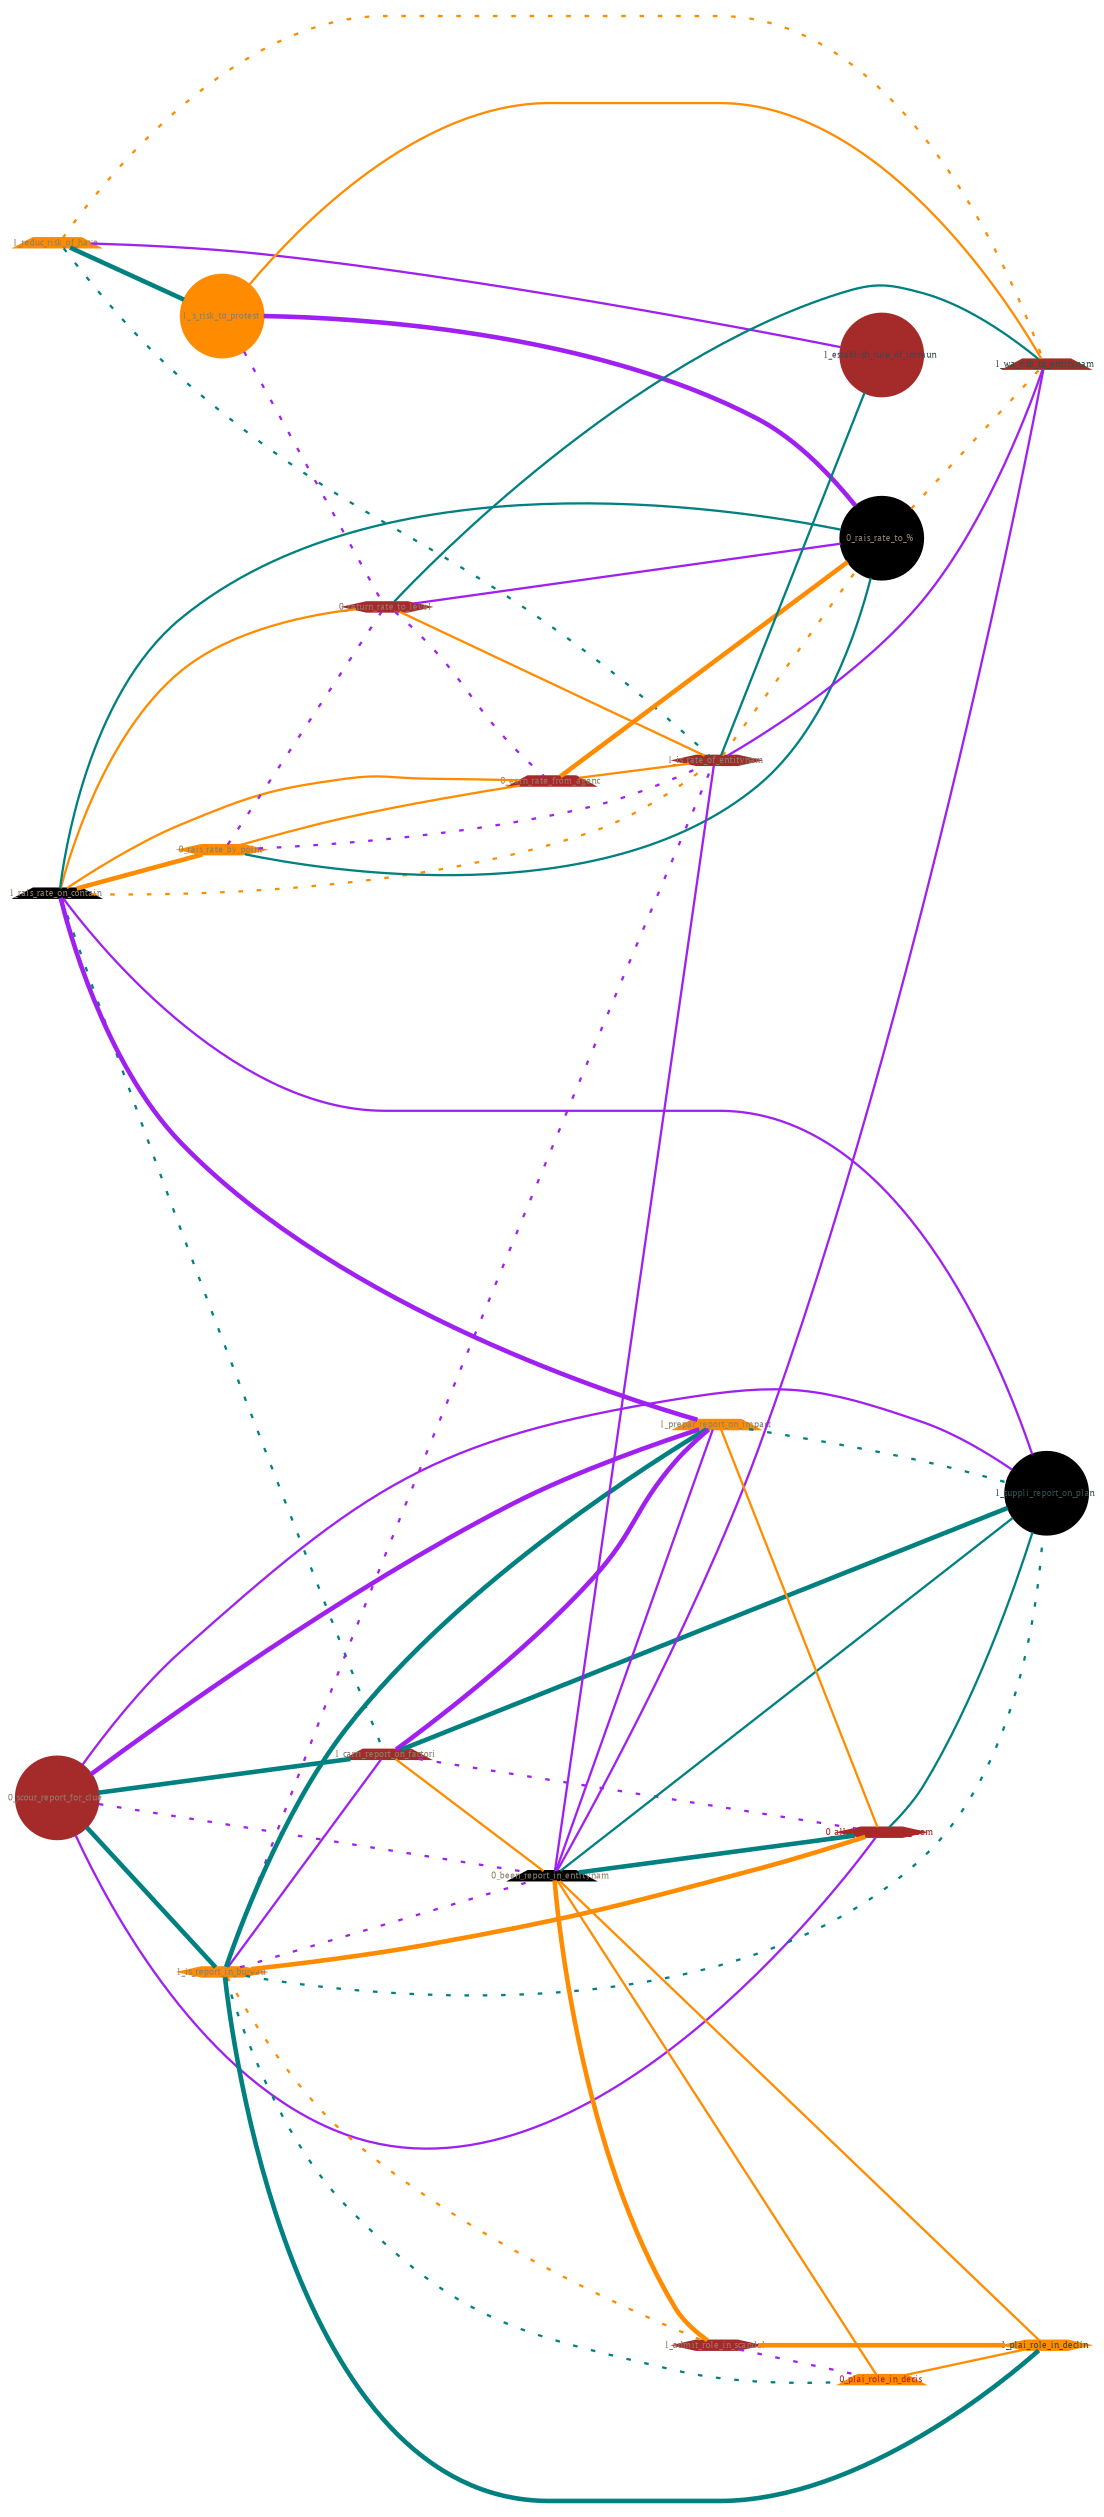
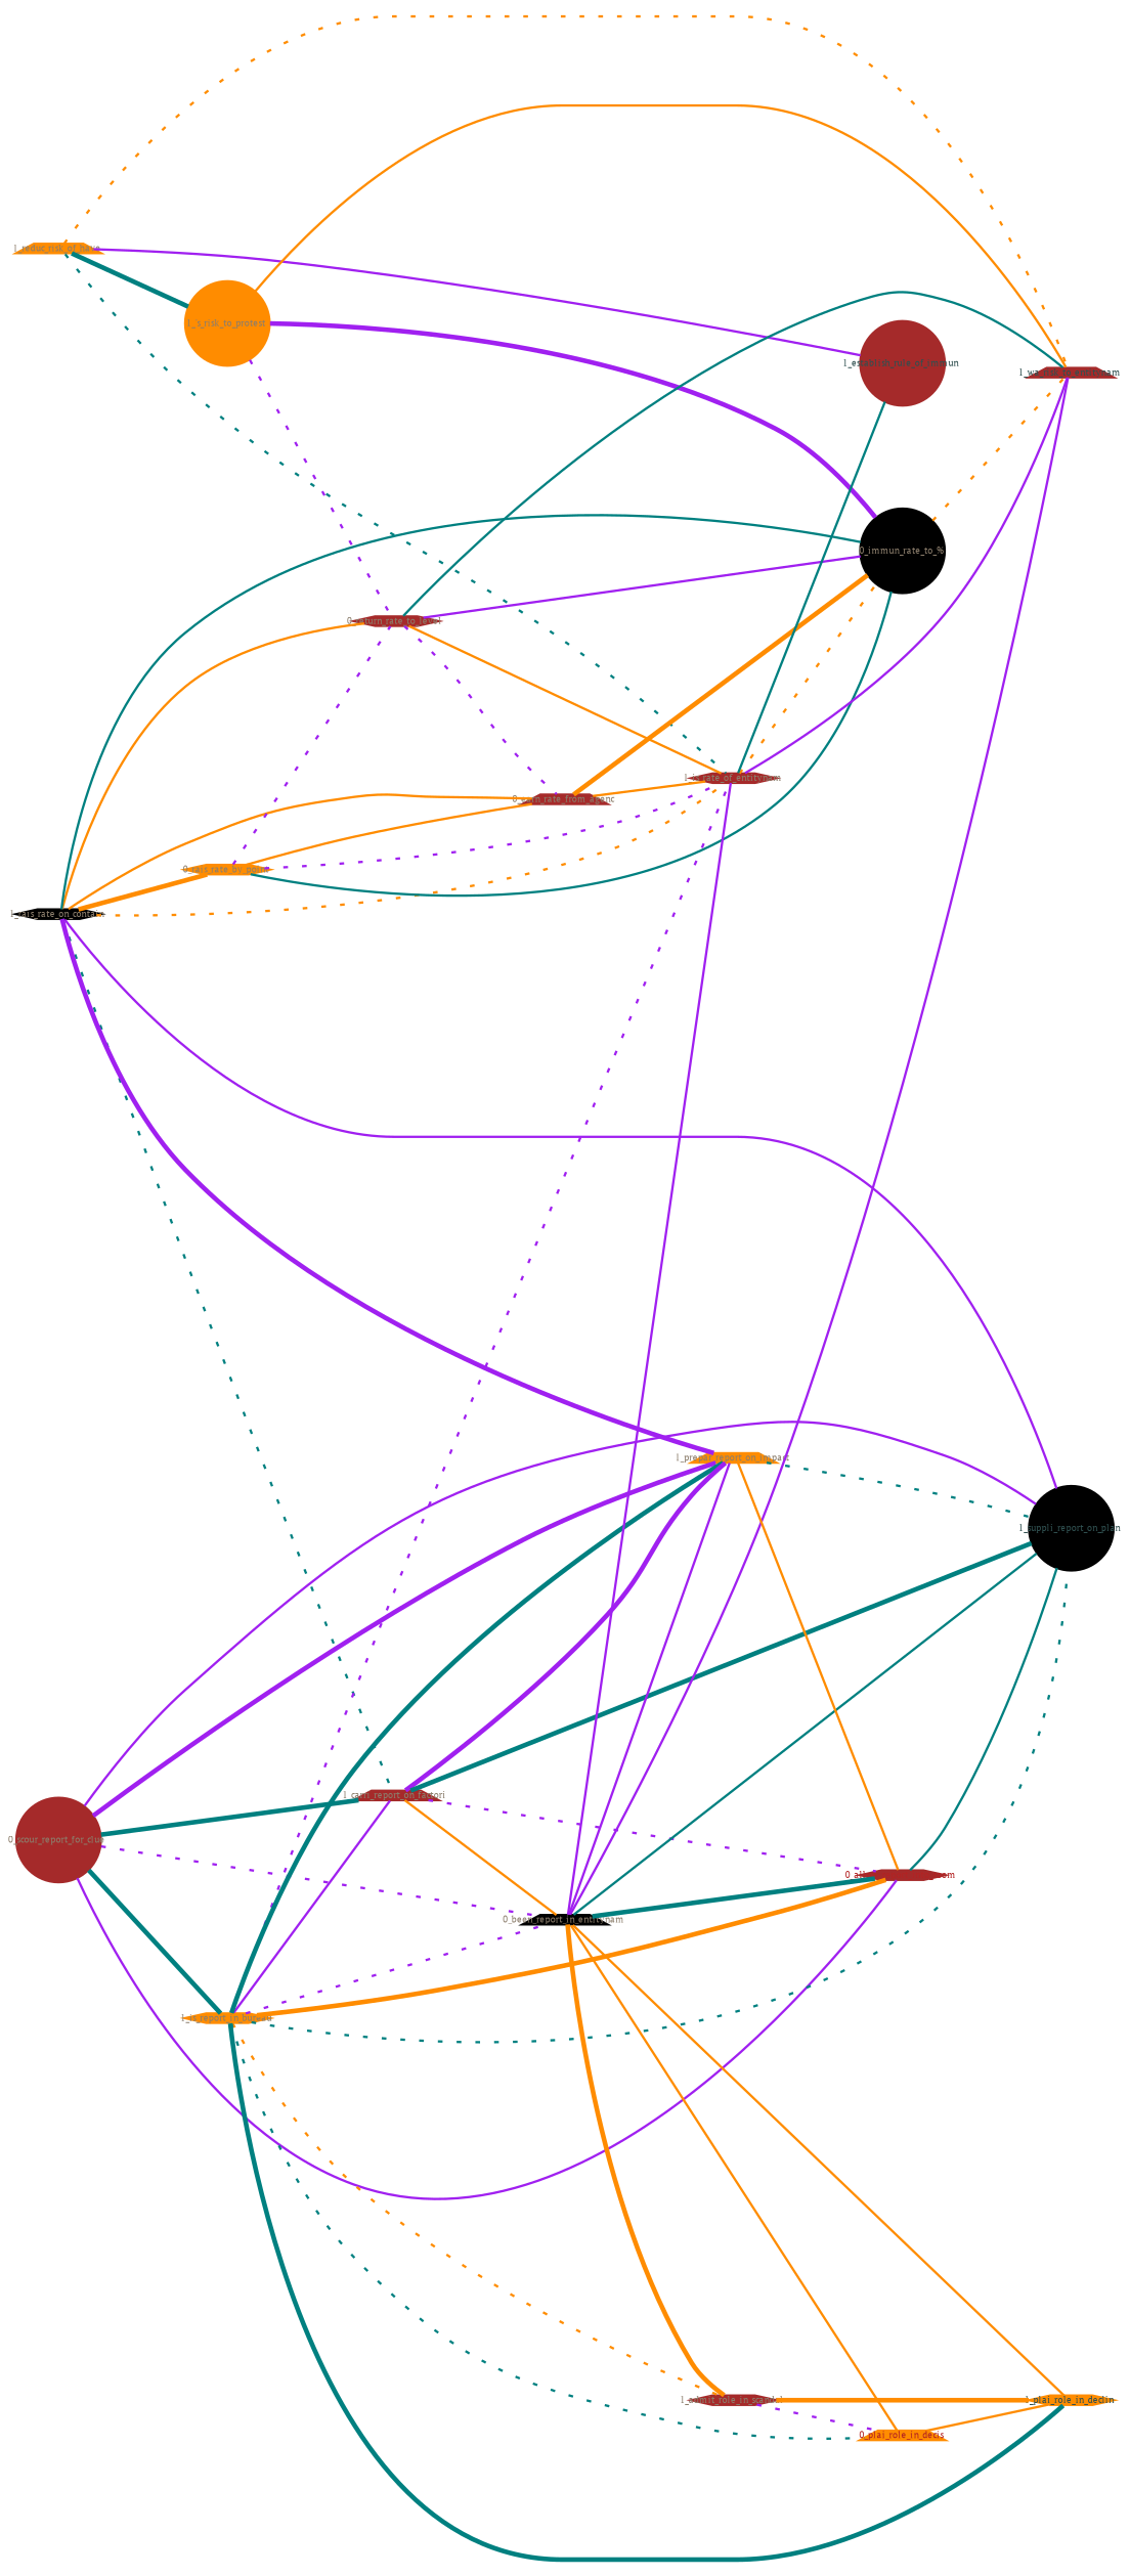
  graph {
    fontname="PT Serif"
    rankdir=LR
    node [color=brown fixedsize=true fontcolor="#8b7d6b" fontname="PT Serif" fontsize=4 shape=trapezium style=filled]
    edge [color=purple fontname="PT Serif" style=solid w=1]
    "1_reduc_risk_of_have " [color=darkorange height=.06 width=.5]
    "1_'s_risk_to_protest " [color=darkorange height=.06 shape=circle width=.5]
-   "1_rais_rate_on_contain " [color=black height=.06 width=.5]
+   "1_rais_rate_on_contain " [color=black height=.06 shape=hexagon width=.5]
    "0_scour_report_for_clue " [height=.06 shape=circle width=.5]
    "0_rais_rate_by_point " [color=darkorange height=.06 shape=hexagon width=.5]
    "0_return_rate_to_level " [height=.06 shape=hexagon width=.5]
    "1_is_report_in_bureau " [color=darkorange height=.06 shape=hexagon width=.5]
    "1_carri_report_on_factori " [height=.06 width=.5]
    "0_earn_rate_from_agenc " [height=.06 width=.5]
    "0_been_report_in_entitynam " [color=black height=.06 width=.5]
    "1_is_rate_of_entitynam " [height=.06 shape=hexagon width=.5]
    "1_prepar_report_on_impact " [color=darkorange height=.06 width=.5]
    "1_admit_role_in_scandal " [height=.06 shape=hexagon width=.5]
-   "0_rais_rate_to_% " [color=black height=.06 shape=circle width=.5]
+   "0_rais_rate_to_% " [color=black height=.06 shape=circle width=.5 label="0_immun_rate_to_%"]
    "0_plai_role_in_decis " [color=darkorange fontcolor="#b22222" height=.06 width=.5]
    "0_allow_report_into_room " [fontcolor="#b22222" height=.06 shape=hexagon width=.5]
    "1_wa_risk_to_entitynam " [fontcolor="#2f4f4f" height=.06 width=.5]
    "1_establish_rule_of_immun " [fontcolor="#2f4f4f" height=.06 shape=circle width=.5]
    "1_suppli_report_on_plan " [color=black fontcolor="#2f4f4f" height=.06 shape=circle width=.5]
    "1_plai_role_in_declin " [color=darkorange fontcolor="#2f4f4f" height=.06 shape=hexagon width=.5]
    subgraph sub_1 {
      "1_reduc_risk_of_have "
      "1_'s_risk_to_protest "
      "1_rais_rate_on_contain "
      "0_scour_report_for_clue "
      "0_rais_rate_by_point "
      "0_return_rate_to_level "
      "1_is_report_in_bureau "
      "1_carri_report_on_factori "
      "0_earn_rate_from_agenc "
      "0_been_report_in_entitynam "
      "1_is_rate_of_entitynam "
      "1_prepar_report_on_impact "
      "1_admit_role_in_scandal "
      "0_rais_rate_to_% "
    }
    subgraph sub_2 {
      "0_plai_role_in_decis "
      "0_allow_report_into_room "
    }
    "1_reduc_risk_of_have " -- "1_'s_risk_to_protest " [color=teal style=bold]
    "1_reduc_risk_of_have " -- "1_is_rate_of_entitynam " [color=teal style=dotted]
    "1_reduc_risk_of_have " -- "1_wa_risk_to_entitynam " [color=darkorange style=dotted]
    "1_reduc_risk_of_have " -- "1_establish_rule_of_immun "
    "1_'s_risk_to_protest " -- "0_return_rate_to_level " [style=dotted]
    "1_'s_risk_to_protest " -- "0_rais_rate_to_% " [style=bold]
    "1_'s_risk_to_protest " -- "1_wa_risk_to_entitynam " [color=darkorange w=2]
    "1_rais_rate_on_contain " -- "0_rais_rate_by_point " [color=darkorange style=bold w=2]
    "1_rais_rate_on_contain " -- "0_return_rate_to_level " [color=darkorange]
    "1_rais_rate_on_contain " -- "1_carri_report_on_factori " [color=teal style=dotted]
    "1_rais_rate_on_contain " -- "0_earn_rate_from_agenc " [color=darkorange]
    "1_rais_rate_on_contain " -- "1_is_rate_of_entitynam " [color=darkorange style=dotted]
    "1_rais_rate_on_contain " -- "1_prepar_report_on_impact " [style=bold]
    "1_rais_rate_on_contain " -- "0_rais_rate_to_% " [color=teal w=2]
    "1_rais_rate_on_contain " -- "1_suppli_report_on_plan "
    "0_scour_report_for_clue " -- "1_is_report_in_bureau " [color=teal style=bold]
    "0_scour_report_for_clue " -- "1_carri_report_on_factori " [color=teal style=bold]
    "0_scour_report_for_clue " -- "0_been_report_in_entitynam " [style=dotted]
    "0_scour_report_for_clue " -- "1_prepar_report_on_impact " [style=bold]
    "0_scour_report_for_clue " -- "0_allow_report_into_room "
    "0_scour_report_for_clue " -- "1_suppli_report_on_plan "
    "0_rais_rate_by_point " -- "0_return_rate_to_level " [style=dotted]
    "0_rais_rate_by_point " -- "0_earn_rate_from_agenc " [color=darkorange]
    "0_rais_rate_by_point " -- "1_is_rate_of_entitynam " [style=dotted]
    "0_rais_rate_by_point " -- "0_rais_rate_to_% " [color=teal w=2]
    "0_return_rate_to_level " -- "0_earn_rate_from_agenc " [style=dotted]
    "0_return_rate_to_level " -- "1_is_rate_of_entitynam " [color=darkorange]
    "0_return_rate_to_level " -- "0_rais_rate_to_% " [w=2]
    "0_return_rate_to_level " -- "1_wa_risk_to_entitynam " [color=teal]
    "1_is_report_in_bureau " -- "1_carri_report_on_factori "
    "1_is_report_in_bureau " -- "0_been_report_in_entitynam " [style=dotted w=2]
    "1_is_report_in_bureau " -- "1_is_rate_of_entitynam " [style=dotted]
    "1_is_report_in_bureau " -- "1_prepar_report_on_impact " [color=teal style=bold]
    "1_is_report_in_bureau " -- "1_admit_role_in_scandal " [color=darkorange style=dotted]
    "1_is_report_in_bureau " -- "0_plai_role_in_decis " [color=teal style=dotted]
    "1_is_report_in_bureau " -- "0_allow_report_into_room " [color=darkorange style=bold]
    "1_is_report_in_bureau " -- "1_suppli_report_on_plan " [color=teal style=dotted]
    "1_is_report_in_bureau " -- "1_plai_role_in_declin " [color=teal style=bold]
    "1_carri_report_on_factori " -- "0_been_report_in_entitynam " [color=darkorange]
    "1_carri_report_on_factori " -- "1_prepar_report_on_impact " [style=bold w=2]
    "1_carri_report_on_factori " -- "0_allow_report_into_room " [style=dotted]
    "1_carri_report_on_factori " -- "1_suppli_report_on_plan " [color=teal style=bold w=2]
    "0_earn_rate_from_agenc " -- "1_is_rate_of_entitynam " [color=darkorange]
    "0_earn_rate_from_agenc " -- "0_rais_rate_to_% " [color=darkorange style=bold]
    "0_been_report_in_entitynam " -- "1_is_rate_of_entitynam "
    "0_been_report_in_entitynam " -- "1_prepar_report_on_impact "
    "0_been_report_in_entitynam " -- "1_admit_role_in_scandal " [color=darkorange style=bold]
    "0_been_report_in_entitynam " -- "0_plai_role_in_decis " [color=darkorange]
    "0_been_report_in_entitynam " -- "0_allow_report_into_room " [color=teal style=bold]
    "0_been_report_in_entitynam " -- "1_wa_risk_to_entitynam "
    "0_been_report_in_entitynam " -- "1_suppli_report_on_plan " [color=teal]
    "0_been_report_in_entitynam " -- "1_plai_role_in_declin " [color=darkorange]
    "1_is_rate_of_entitynam " -- "0_rais_rate_to_% " [color=darkorange style=dotted]
    "1_is_rate_of_entitynam " -- "1_wa_risk_to_entitynam "
    "1_is_rate_of_entitynam " -- "1_establish_rule_of_immun " [color=teal]
    "1_prepar_report_on_impact " -- "0_allow_report_into_room " [color=darkorange]
    "1_prepar_report_on_impact " -- "1_suppli_report_on_plan " [color=teal style=dotted w=2]
    "1_admit_role_in_scandal " -- "0_plai_role_in_decis " [style=dotted w=2]
    "1_admit_role_in_scandal " -- "1_plai_role_in_declin " [color=darkorange style=bold w=2]
    "0_rais_rate_to_% " -- "1_wa_risk_to_entitynam " [color=darkorange style=dotted]
    "0_plai_role_in_decis " -- "1_plai_role_in_declin " [color=darkorange w=3]
    "0_allow_report_into_room " -- "1_suppli_report_on_plan " [color=teal]
  }
